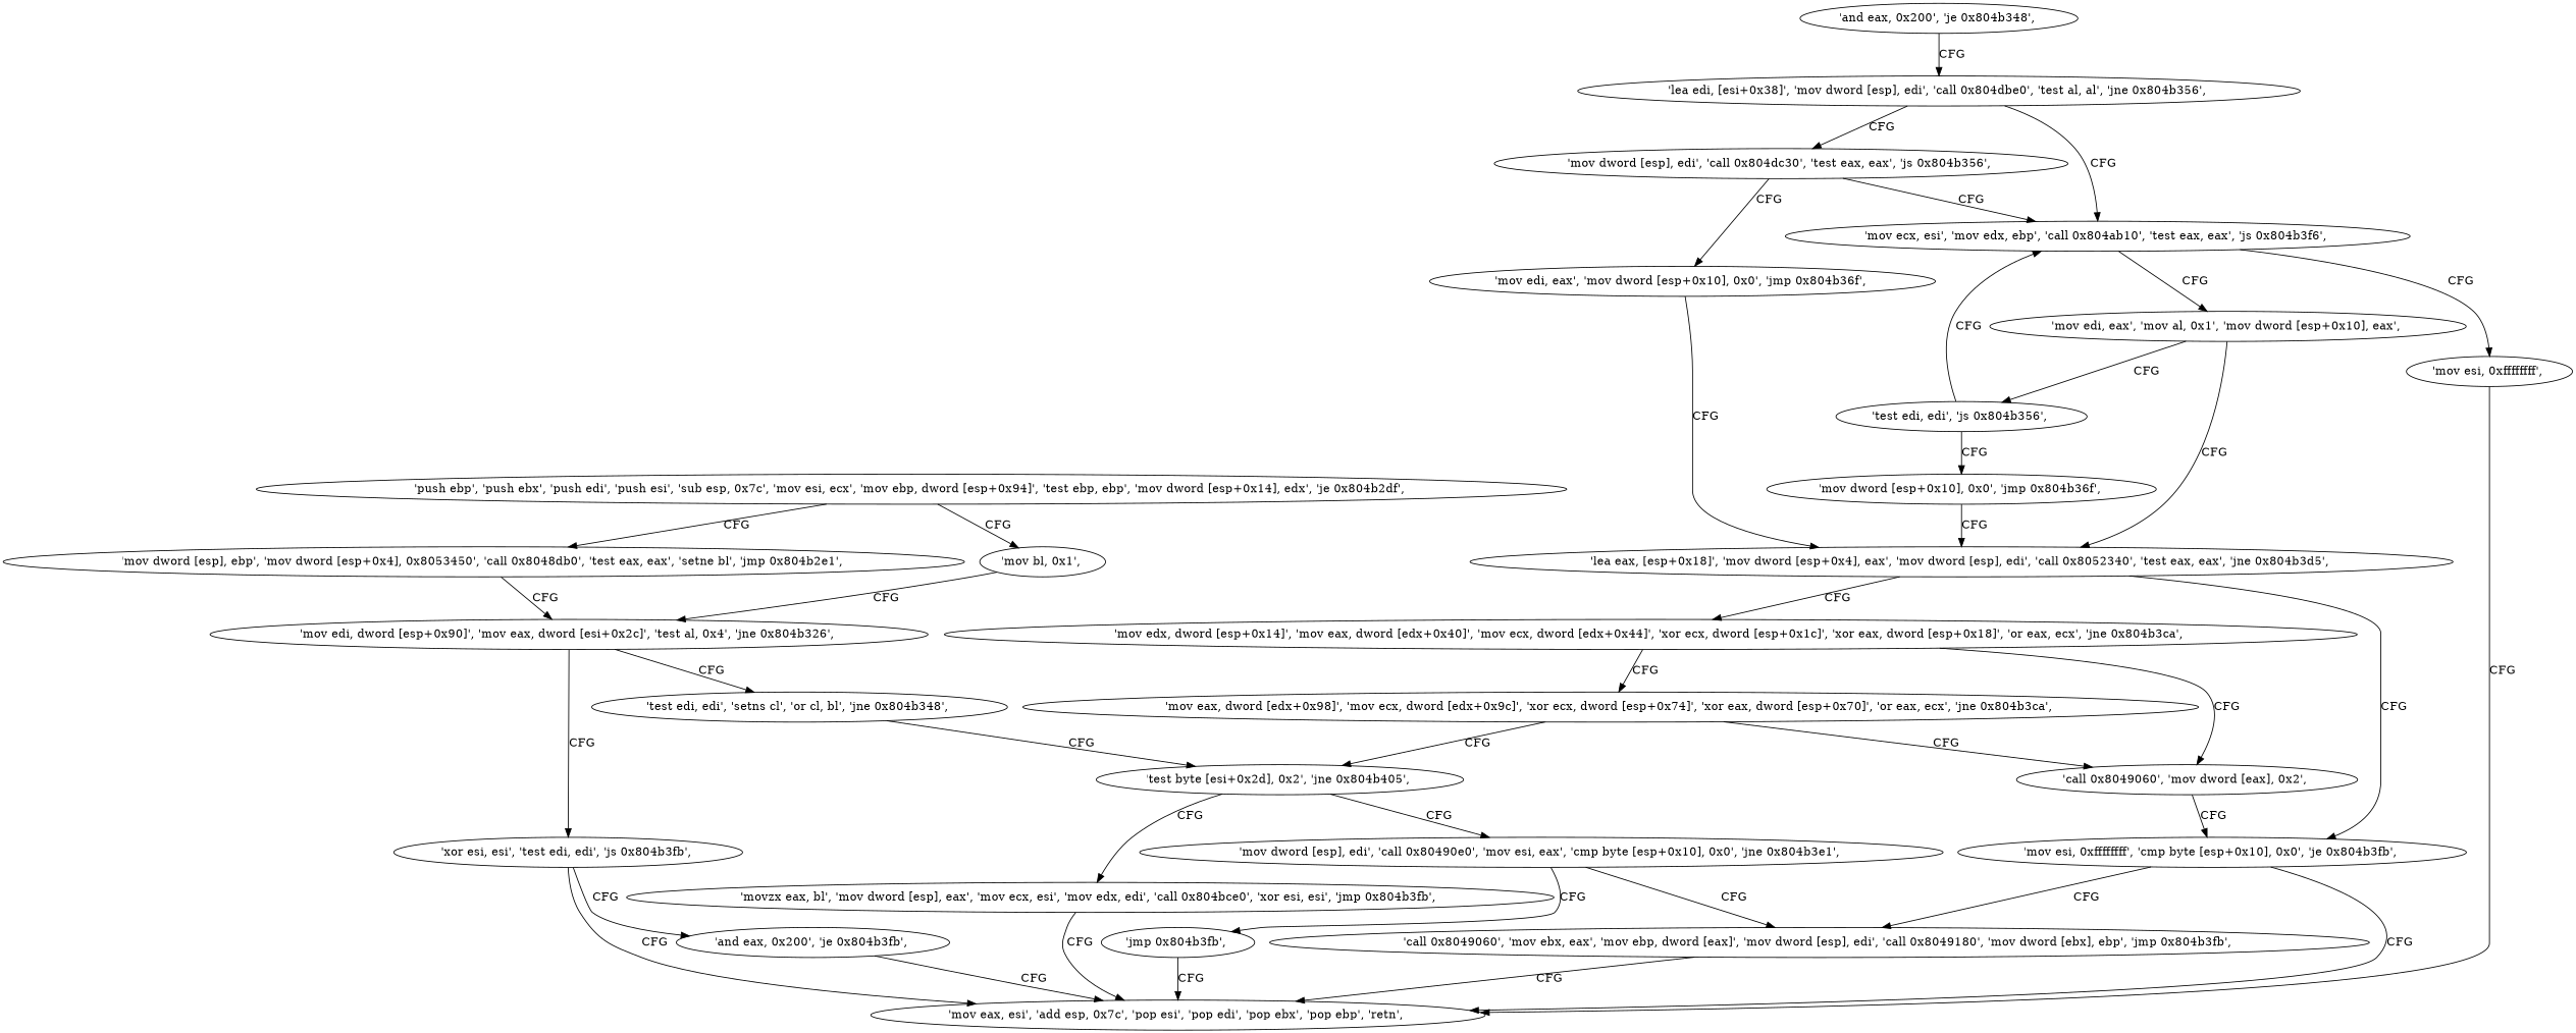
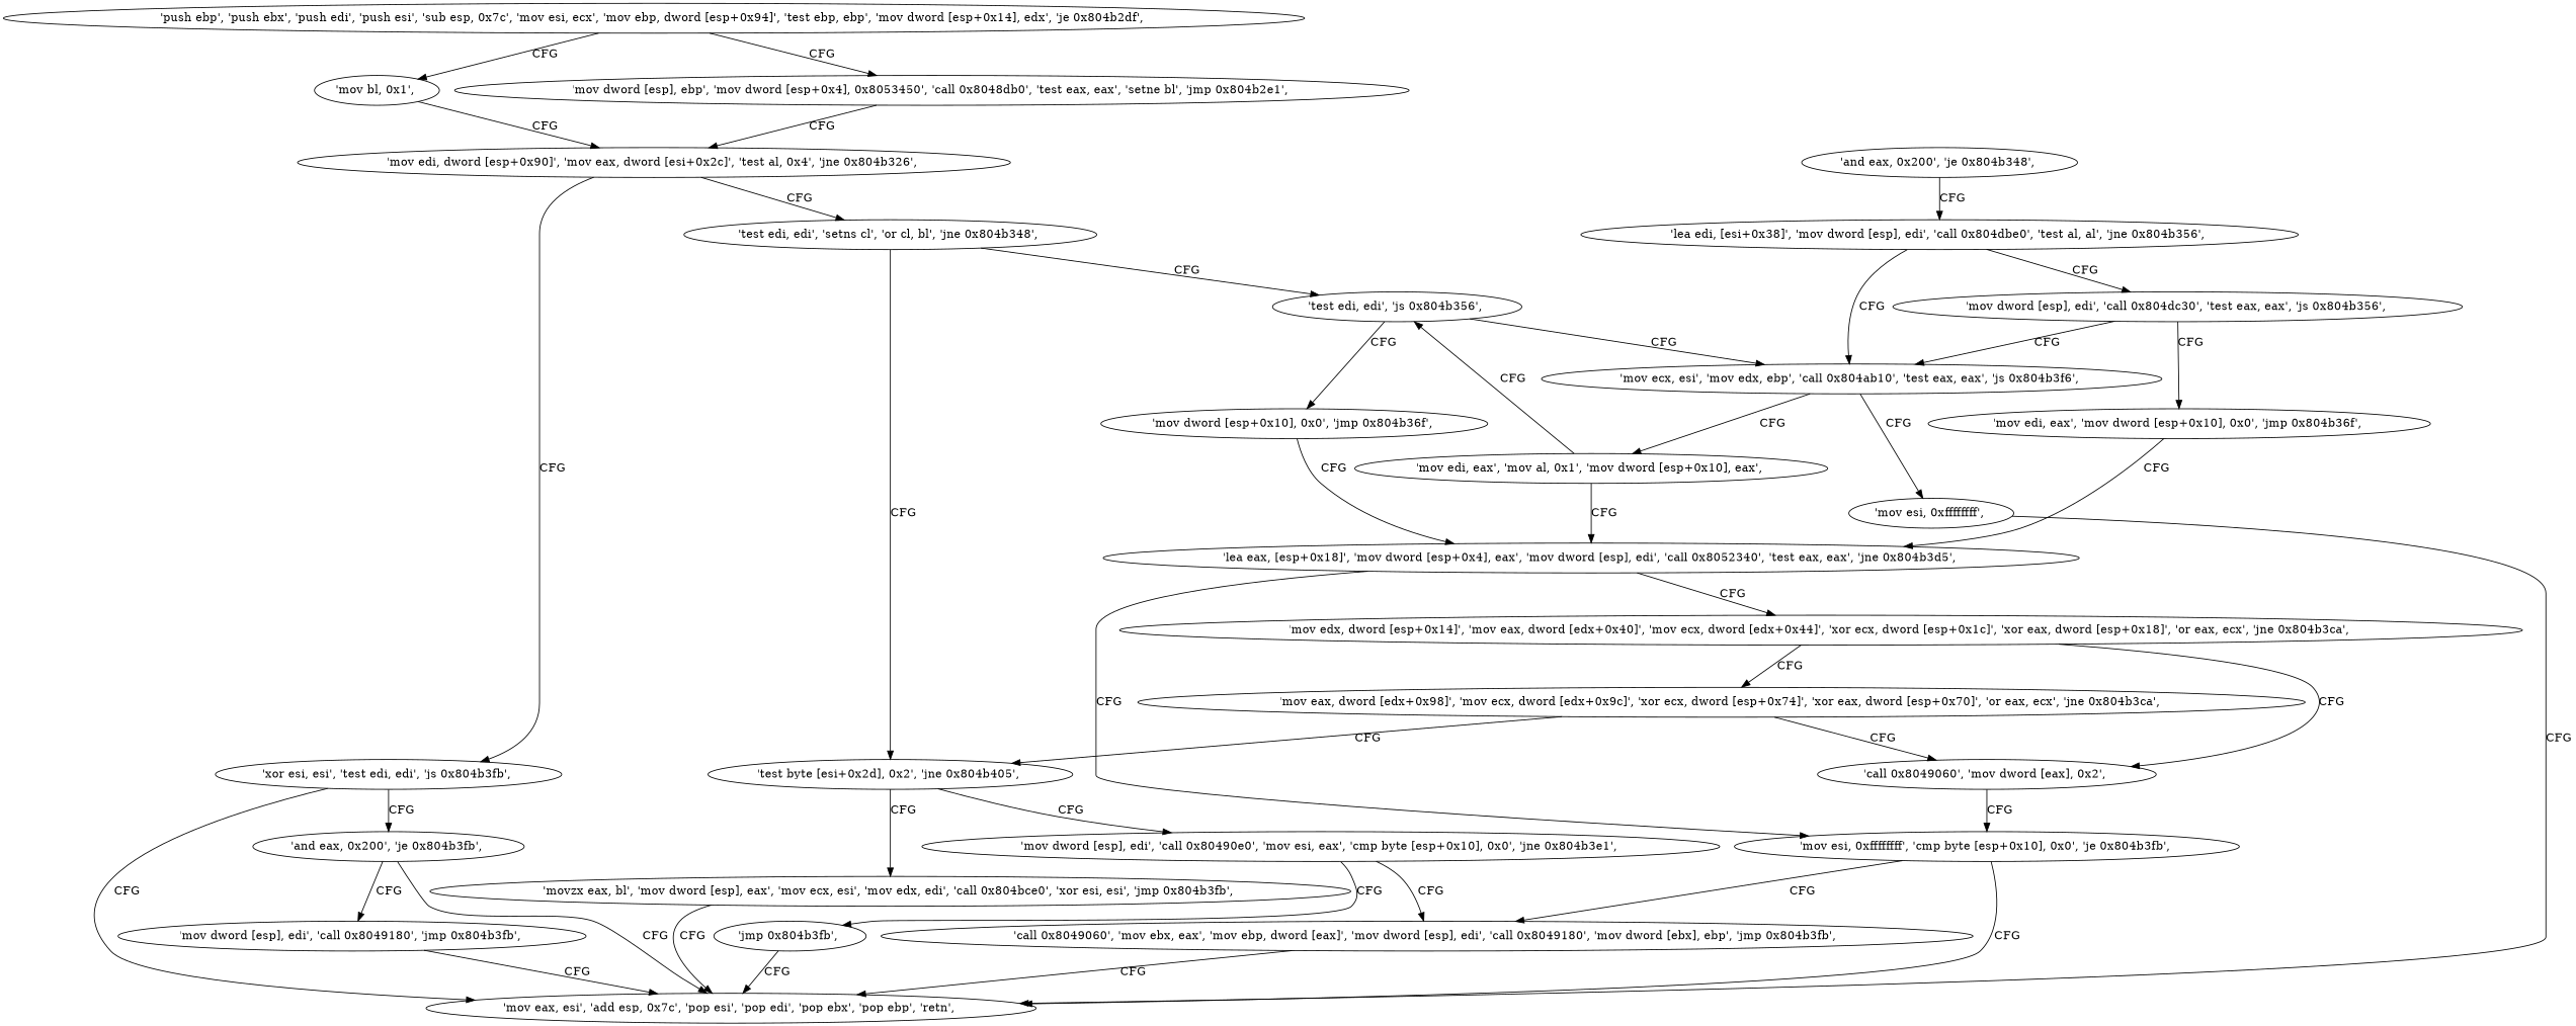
  digraph {
    n1 [label="'push ebp', 'push ebx', 'push edi', 'push esi', 'sub esp, 0x7c', 'mov esi, ecx', 'mov ebp, dword [esp+0x94]', 'test ebp, ebp', 'mov dword [esp+0x14], edx', 'je 0x804b2df', "]
    n2 [label="'mov bl, 0x1', "]
    n3 [label="'mov dword [esp], ebp', 'mov dword [esp+0x4], 0x8053450', 'call 0x8048db0', 'test eax, eax', 'setne bl', 'jmp 0x804b2e1', "]
    n4 [label="'mov edi, dword [esp+0x90]', 'mov eax, dword [esi+0x2c]', 'test al, 0x4', 'jne 0x804b326', "]
    n5 [label="'xor esi, esi', 'test edi, edi', 'js 0x804b3fb', "]
    n6 [label="'test edi, edi', 'setns cl', 'or cl, bl', 'jne 0x804b348', "]
    n7 [label="'mov eax, esi', 'add esp, 0x7c', 'pop esi', 'pop edi', 'pop ebx', 'pop ebp', 'retn', "]
    n8 [label="'and eax, 0x200', 'je 0x804b3fb', "]
    n9 [label="'test edi, edi', 'js 0x804b356', "]
    n10 [label="'test byte [esi+0x2d], 0x2', 'jne 0x804b405', "]
+   n11 [label="'mov dword [esp], edi', 'call 0x8049180', 'jmp 0x804b3fb', "]
    n12 [label="'mov ecx, esi', 'mov edx, ebp', 'call 0x804ab10', 'test eax, eax', 'js 0x804b3f6', "]
    n13 [label="'mov dword [esp+0x10], 0x0', 'jmp 0x804b36f', "]
    n14 [label="'and eax, 0x200', 'je 0x804b348', "]
    n15 [label="'lea edi, [esi+0x38]', 'mov dword [esp], edi', 'call 0x804dbe0', 'test al, al', 'jne 0x804b356', "]
    n16 [label="'mov esi, 0xffffffff', "]
    n17 [label="'mov edi, eax', 'mov al, 0x1', 'mov dword [esp+0x10], eax', "]
    n18 [label="'lea eax, [esp+0x18]', 'mov dword [esp+0x4], eax', 'mov dword [esp], edi', 'call 0x8052340', 'test eax, eax', 'jne 0x804b3d5', "]
    n19 [label="'mov dword [esp], edi', 'call 0x804dc30', 'test eax, eax', 'js 0x804b356', "]
    n20 [label="'mov esi, 0xffffffff', 'cmp byte [esp+0x10], 0x0', 'je 0x804b3fb', "]
    n21 [label="'mov edx, dword [esp+0x14]', 'mov eax, dword [edx+0x40]', 'mov ecx, dword [edx+0x44]', 'xor ecx, dword [esp+0x1c]', 'xor eax, dword [esp+0x18]', 'or eax, ecx', 'jne 0x804b3ca', "]
    n22 [label="'mov edi, eax', 'mov dword [esp+0x10], 0x0', 'jmp 0x804b36f', "]
    n23 [label="'call 0x8049060', 'mov ebx, eax', 'mov ebp, dword [eax]', 'mov dword [esp], edi', 'call 0x8049180', 'mov dword [ebx], ebp', 'jmp 0x804b3fb', "]
    n24 [label="'call 0x8049060', 'mov dword [eax], 0x2', "]
    n25 [label="'mov eax, dword [edx+0x98]', 'mov ecx, dword [edx+0x9c]', 'xor ecx, dword [esp+0x74]', 'xor eax, dword [esp+0x70]', 'or eax, ecx', 'jne 0x804b3ca', "]
    n26 [label="'movzx eax, bl', 'mov dword [esp], eax', 'mov ecx, esi', 'mov edx, edi', 'call 0x804bce0', 'xor esi, esi', 'jmp 0x804b3fb', "]
    n27 [label="'mov dword [esp], edi', 'call 0x80490e0', 'mov esi, eax', 'cmp byte [esp+0x10], 0x0', 'jne 0x804b3e1', "]
    n28 [label="'jmp 0x804b3fb', "]
    n1 -> n2 [label=CFG]
    n1 -> n3 [label=CFG]
    n2 -> n4 [label=CFG]
    n3 -> n4 [label=CFG]
    n4 -> n5 [label=CFG]
    n4 -> n6 [label=CFG]
    n5 -> n7 [label=CFG]
    n5 -> n8 [label=CFG]
+   n6 -> n9 [label=CFG]
    n6 -> n10 [label=CFG]
    n8 -> n7 [label=CFG]
+   n8 -> n11 [label=CFG]
    n9 -> n12 [label=CFG]
    n9 -> n13 [label=CFG]
    n10 -> n26 [label=CFG]
    n10 -> n27 [label=CFG]
+   n11 -> n7 [label=CFG]
    n12 -> n16 [label=CFG]
    n12 -> n17 [label=CFG]
    n13 -> n18 [label=CFG]
    n14 -> n15 [label=CFG]
    n15 -> n12 [label=CFG]
    n15 -> n19 [label=CFG]
    n16 -> n7 [label=CFG]
    n17 -> n9 [label=CFG]
    n17 -> n18 [label=CFG]
    n18 -> n20 [label=CFG]
    n18 -> n21 [label=CFG]
    n19 -> n12 [label=CFG]
    n19 -> n22 [label=CFG]
    n20 -> n7 [label=CFG]
    n20 -> n23 [label=CFG]
    n21 -> n24 [label=CFG]
    n21 -> n25 [label=CFG]
    n22 -> n18 [label=CFG]
    n23 -> n7 [label=CFG]
    n24 -> n20 [label=CFG]
    n25 -> n10 [label=CFG]
    n25 -> n24 [label=CFG]
    n26 -> n7 [label=CFG]
    n27 -> n23 [label=CFG]
    n27 -> n28 [label=CFG]
    n28 -> n7 [label=CFG]
  }
